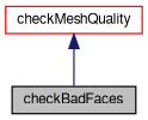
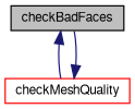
  digraph {
    rankdir=TB
    node [fontname=FreeSans fontsize=10 shape=record]
    edge [color=midnightblue dir=back fontname=FreeSans fontsize=10 labelfontname=FreeSans labelfontsize=10 style=solid]
    n1 [color=black fillcolor=grey75 fontcolor=black height=0.2 label=checkBadFaces style=filled width=0.4]
    n2 [color=red height=0.2 label=checkMeshQuality width=0.4]
+   n1 -> n2
    n2 -> n1
  }
